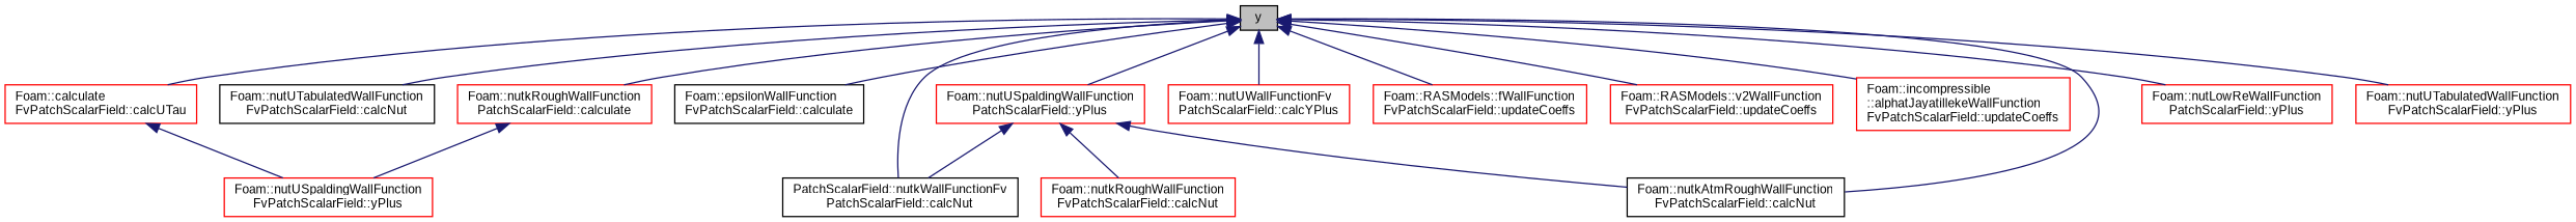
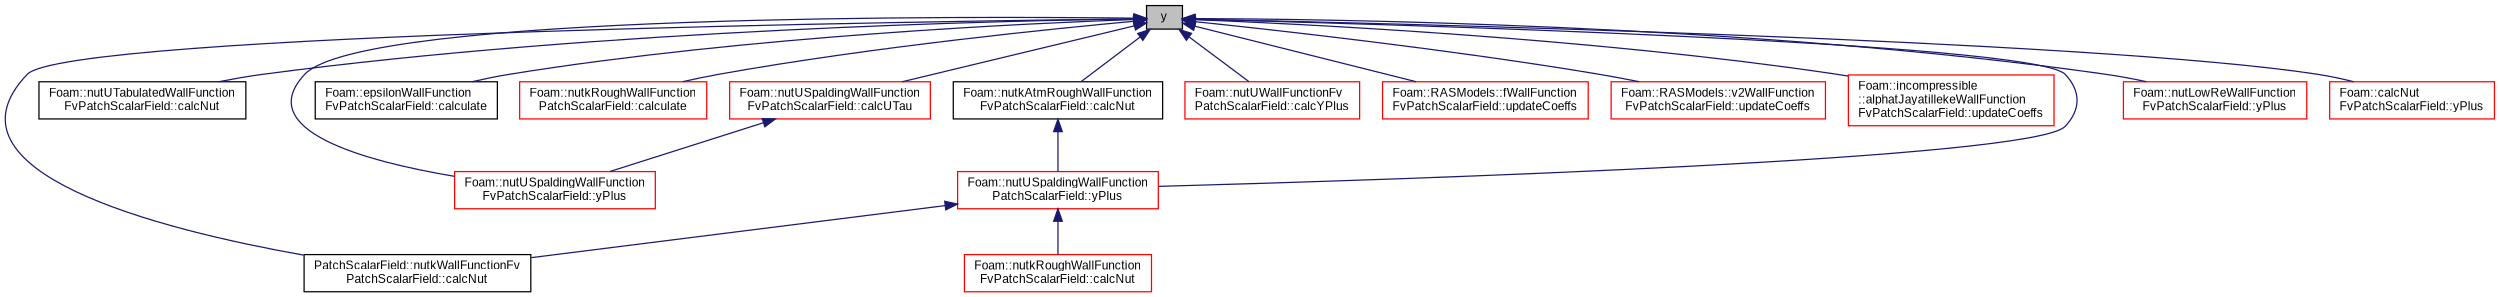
  digraph {
    fontname="Liberation Sans"
    rankdir=TB
    node [color=red fontname="Liberation Sans" fontsize=10 shape=record]
    edge [color=midnightblue dir=back fontname="Liberation Sans" fontsize=10 labelfontname=Helvetica labelfontsize=10 style=solid]
    n1 [color=black fillcolor=grey75 fontcolor=black height=0.2 label=y style=filled width=0.4]
    n2 [color=black height=0.2 label="PatchScalarField::nutkWallFunctionFv\lPatchScalarField::calcNut" width=0.4]
    n3 [color=black height=0.2 label="Foam::nutUTabulatedWallFunction\lFvPatchScalarField::calcNut" width=0.4]
    n4 [color=black height=0.2 label="Foam::nutkAtmRoughWallFunction\lFvPatchScalarField::calcNut" width=0.4]
    n5 [color=black height=0.2 label="Foam::epsilonWallFunction\lFvPatchScalarField::calculate" width=0.4]
    n6 [height=0.2 label="Foam::nutkRoughWallFunction\lPatchScalarField::calculate" width=0.4]
-   n7 [height=0.2 label="Foam::calculate\lFvPatchScalarField::calcUTau" width=0.4]
+   n7 [height=0.2 label="Foam::nutUSpaldingWallFunction\lFvPatchScalarField::calcUTau" width=0.4]
    n8 [height=0.2 label="Foam::nutUSpaldingWallFunction\lFvPatchScalarField::yPlus" width=0.4]
    n9 [height=0.2 label="Foam::nutUWallFunctionFv\lPatchScalarField::calcYPlus" width=0.4]
    n10 [height=0.2 label="Foam::RASModels::fWallFunction\lFvPatchScalarField::updateCoeffs" width=0.4]
    n11 [height=0.2 label="Foam::RASModels::v2WallFunction\lFvPatchScalarField::updateCoeffs" width=0.4]
    n12 [height=0.2 label="Foam::incompressible\l::alphatJayatillekeWallFunction\lFvPatchScalarField::updateCoeffs" width=0.4]
    n13 [height=0.2 label="Foam::nutUSpaldingWallFunction\lPatchScalarField::yPlus" width=0.4]
-   n14 [height=0.2 label="Foam::nutLowReWallFunction\lPatchScalarField::yPlus" width=0.4]
-   n15 [height=0.2 label="Foam::nutUTabulatedWallFunction\lFvPatchScalarField::yPlus" width=0.4]
+   n14 [height=0.2 label="Foam::nutLowReWallFunction\lFvPatchScalarField::yPlus" width=0.4]
+   n15 [height=0.2 label="Foam::calcNut\lFvPatchScalarField::yPlus" width=0.4]
    n16 [height=0.2 label="Foam::nutkRoughWallFunction\lFvPatchScalarField::calcNut" width=0.4]
    n1 -> n2
    n1 -> n3
    n1 -> n4
    n1 -> n5
    n1 -> n6
    n1 -> n7
-   n6 -> n8
+   n1 -> n8
    n1 -> n9
    n1 -> n10
    n1 -> n11
    n1 -> n12
    n1 -> n13
    n1 -> n14
    n1 -> n15
    n7 -> n8
    n13 -> n2
-   n13 -> n4
+   n4 -> n13
    n13 -> n16
  }
